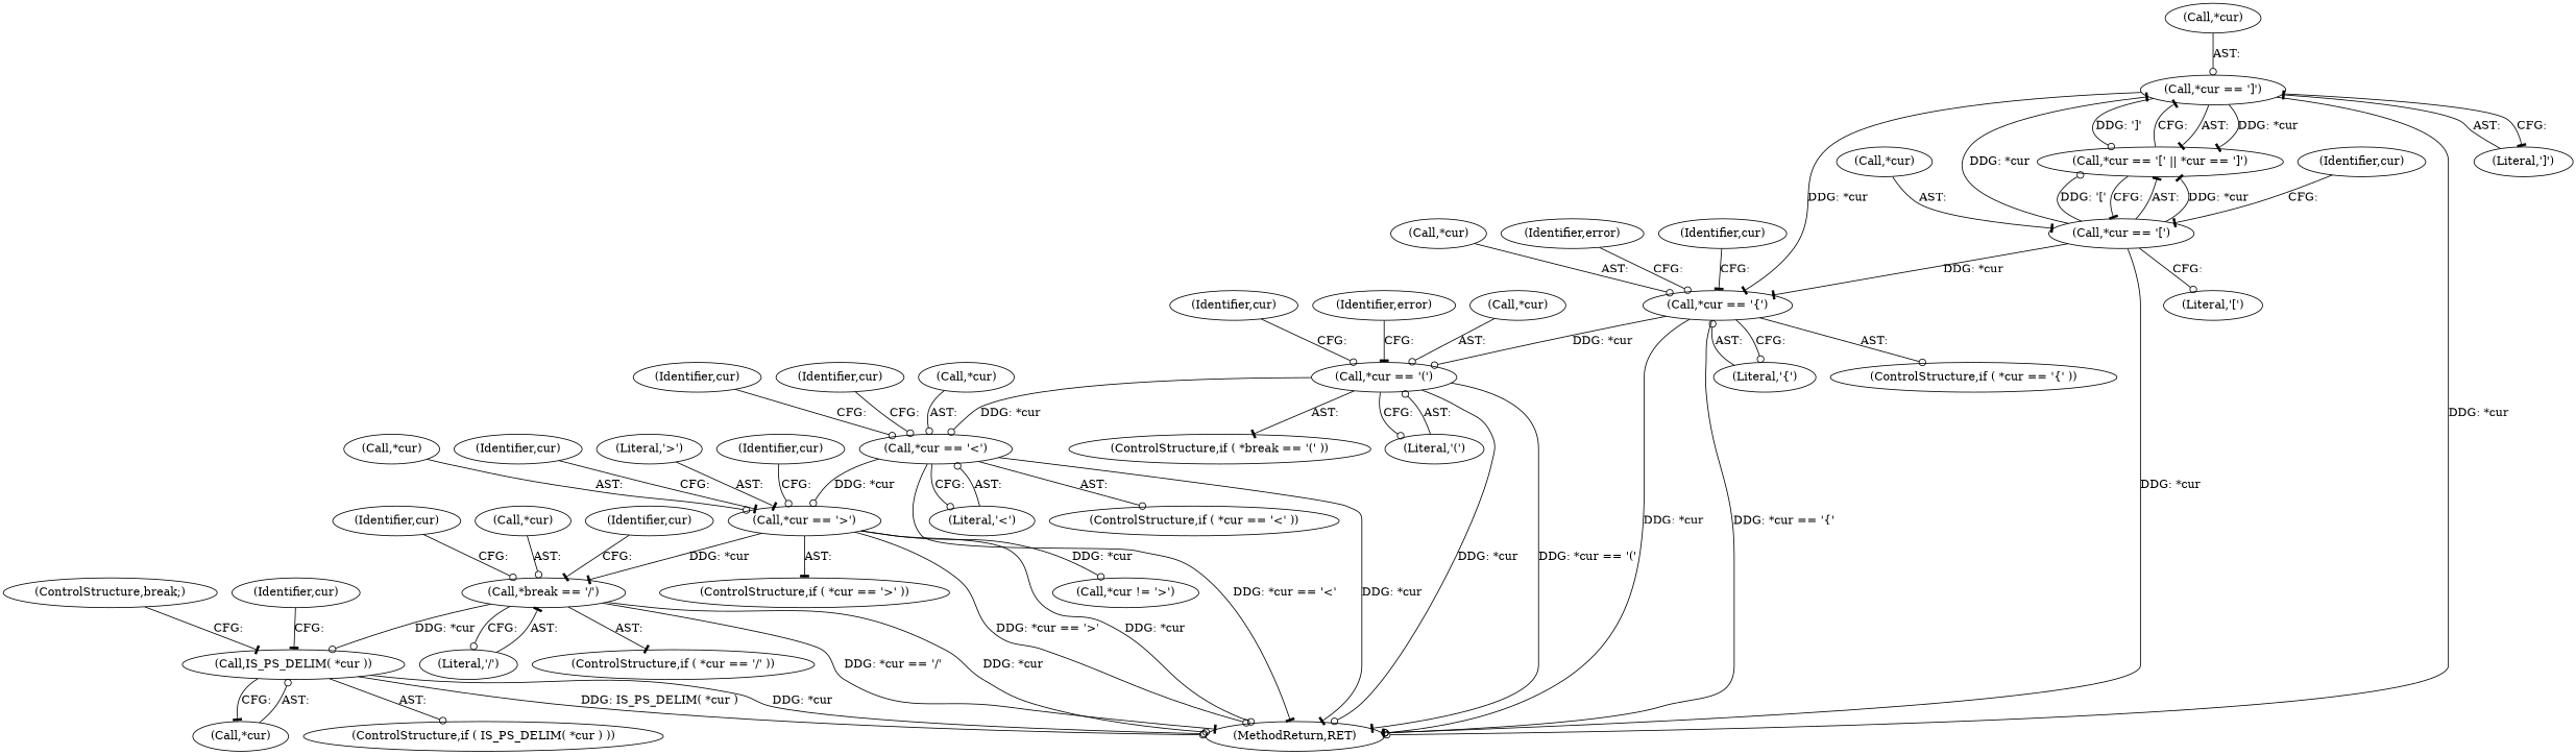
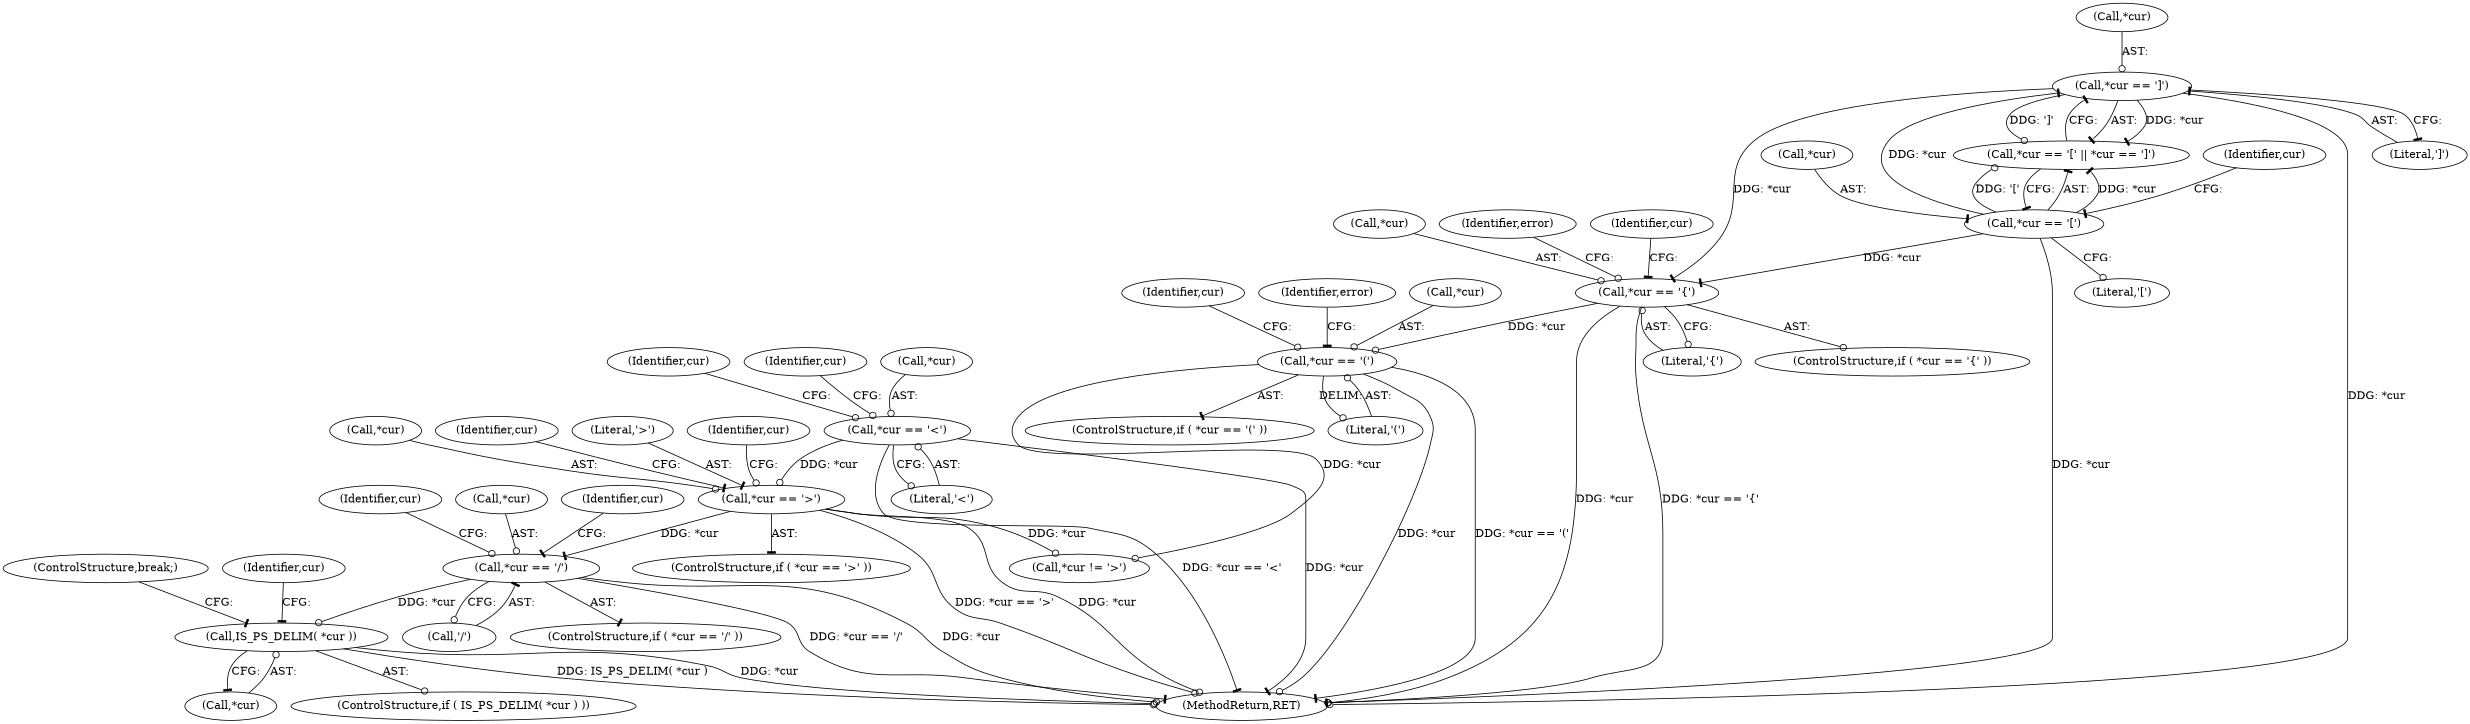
  digraph {
    edge [arrowhead=odot]
    n1 [label="(Call,IS_PS_DELIM( *cur ))"]
    n2 [label="(Call,*cur)"]
    n3 [label="(MethodReturn,RET)"]
    n4 [label="(ControlStructure,if ( IS_PS_DELIM( *cur ) ))"]
-   n5 [label="(Call,*break == '/')"]
-   n6 [label="(Literal,'/')"]
+   n5 [label="(Call,*cur == '/')"]
+   n6 [label="(Call,'/')"]
    n7 [label="(ControlStructure,if ( *cur == '/' ))"]
    n8 [label="(Call,*cur == '>')"]
    n9 [label="(ControlStructure,if ( *cur == '>' ))"]
    n10 [label="(Call,*cur != '>')"]
    n11 [label="(Literal,'>')"]
    n12 [label="(Call,*cur == '<')"]
-   n13 [label="(ControlStructure,if ( *cur == '<' ))"]
    n14 [label="(Literal,'<')"]
    n15 [label="(Call,*cur == '(')"]
-   n16 [label="(ControlStructure,if ( *break == '(' ))"]
+   n16 [label="(ControlStructure,if ( *cur == '(' ))"]
    n17 [label="(Literal,'(')"]
    n18 [label="(Call,*cur == '{')"]
    n19 [label="(Literal,'{')"]
    n20 [label="(ControlStructure,if ( *cur == '{' ))"]
    n21 [label="(Call,*cur == ']')"]
    n22 [label="(Call,*cur == '[' || *cur == ']')"]
    n23 [label="(Literal,']')"]
    n24 [label="(Call,*cur == '[')"]
    n25 [label="(Literal,'[')"]
    n26 [label="(Identifier,cur)"]
    n27 [label="(Identifier,cur)"]
    n28 [label="(Identifier,cur)"]
    n29 [label="(Identifier,cur)"]
    n30 [label="(Identifier,cur)"]
    n31 [label="(Call,*cur)"]
    n32 [label="(Identifier,error)"]
    n33 [label="(Identifier,error)"]
    n34 [label="(Call,*cur)"]
    n35 [label="(Identifier,cur)"]
    n36 [label="(Call,*cur)"]
    n37 [label="(ControlStructure,break;)"]
    n38 [label="(Identifier,cur)"]
    n39 [label="(Call,*cur)"]
    n40 [label="(Identifier,cur)"]
    n41 [label="(Call,*cur)"]
    n42 [label="(Identifier,cur)"]
    n43 [label="(Call,*cur)"]
    n44 [label="(Call,*cur)"]
    n45 [label="(Identifier,cur)"]
    n1 -> n2 [arrowhead=tee label="CFG: "]
    n1 -> n3 [label="DDG: IS_PS_DELIM( *cur )"]
    n1 -> n3 [label="DDG: *cur"]
    n1 -> n4 [label="AST: "]
    n2 -> n1 [label="AST: "]
    n5 -> n1 [label="DDG: *cur"]
    n5 -> n3 [label="DDG: *cur"]
    n5 -> n3 [arrowhead=tee label="DDG: *cur == '/'"]
    n5 -> n6 [label="CFG: "]
    n5 -> n7 [arrowhead=tee label="AST: "]
    n6 -> n5 [arrowhead=tee label="AST: "]
    n8 -> n3 [label="DDG: *cur"]
    n8 -> n3 [label="DDG: *cur == '>'"]
    n8 -> n5 [arrowhead=tee label="DDG: *cur"]
    n8 -> n9 [arrowhead=tee label="AST: "]
    n8 -> n10 [label="DDG: *cur"]
    n11 -> n8 [arrowhead=tee label="AST: "]
    n12 -> n3 [arrowhead=tee label="DDG: *cur == '<'"]
    n12 -> n3 [arrowhead=tee label="DDG: *cur"]
    n12 -> n8 [label="DDG: *cur"]
-   n12 -> n13 [label="AST: "]
    n12 -> n14 [label="CFG: "]
    n14 -> n12 [label="AST: "]
    n15 -> n3 [label="DDG: *cur"]
    n15 -> n3 [arrowhead=tee label="DDG: *cur == '('"]
-   n15 -> n12 [label="DDG: *cur"]
+   n15 -> n10 [label="DDG: *cur"]
    n15 -> n16 [arrowhead=tee label="AST: "]
-   n15 -> n17 [label="CFG: "]
+   n15 -> n17 [label="DELIM: "]
    n17 -> n15 [label="AST: "]
    n18 -> n3 [label="DDG: *cur == '{'"]
    n18 -> n3 [arrowhead=tee label="DDG: *cur"]
    n18 -> n15 [label="DDG: *cur"]
    n18 -> n19 [label="CFG: "]
    n18 -> n20 [label="AST: "]
    n19 -> n18 [label="AST: "]
    n21 -> n3 [label="DDG: *cur"]
    n21 -> n18 [arrowhead=tee label="DDG: *cur"]
    n21 -> n22 [arrowhead=tee label="AST: "]
    n21 -> n22 [arrowhead=tee label="DDG: *cur"]
    n21 -> n22 [label="DDG: ']'"]
    n21 -> n23 [arrowhead=tee label="CFG: "]
    n22 -> n21 [arrowhead=tee label="CFG: "]
    n22 -> n24 [arrowhead=tee label="CFG: "]
    n23 -> n21 [arrowhead=tee label="AST: "]
    n24 -> n3 [label="DDG: *cur"]
    n24 -> n18 [arrowhead=tee label="DDG: *cur"]
    n24 -> n21 [arrowhead=tee label="DDG: *cur"]
    n24 -> n22 [arrowhead=tee label="AST: "]
    n24 -> n22 [arrowhead=tee label="DDG: *cur"]
    n24 -> n22 [label="DDG: '['"]
    n24 -> n25 [label="CFG: "]
    n26 -> n5 [label="CFG: "]
    n27 -> n15 [label="CFG: "]
    n28 -> n12 [label="CFG: "]
    n29 -> n24 [arrowhead=tee label="CFG: "]
    n30 -> n8 [label="CFG: "]
    n31 -> n18 [label="AST: "]
    n32 -> n18 [label="CFG: "]
    n33 -> n15 [arrowhead=tee label="CFG: "]
    n34 -> n8 [label="AST: "]
    n35 -> n12 [label="CFG: "]
    n36 -> n21 [label="AST: "]
    n37 -> n1 [arrowhead=tee label="CFG: "]
    n38 -> n1 [arrowhead=tee label="CFG: "]
    n39 -> n12 [label="AST: "]
    n40 -> n18 [arrowhead=tee label="CFG: "]
    n41 -> n24 [arrowhead=tee label="AST: "]
    n42 -> n8 [arrowhead=tee label="CFG: "]
    n43 -> n5 [label="AST: "]
    n44 -> n15 [label="AST: "]
    n45 -> n5 [arrowhead=tee label="CFG: "]
  }
